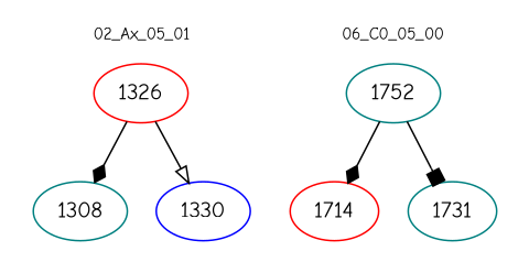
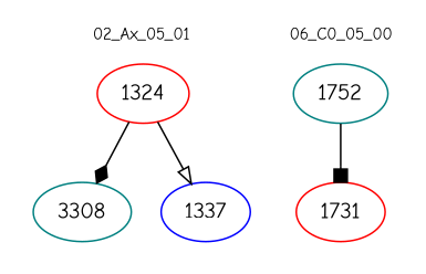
  digraph {
    fontname="Comic Neue"
    node [color=teal fontname="Comic Neue"]
    edge [arrowhead=diamond color=black fontname="Comic Neue"]
-   n1 [color=red label=1326]
-   n2 [label=1308]
-   n3 [color=blue label=1330]
+   n1 [color=red label=1324]
+   n2 [label=3308]
+   n3 [color=blue label=1337]
    n4 [label=1752]
-   n5 [color=red label=1714]
-   n6 [label=1731]
+   n6 [color=red label=1731]
    subgraph cluster_1 {
      color=white
      fontsize=10
      label="02_Ax_05_01"
      n1
      n2
      n3
    }
    subgraph cluster_2 {
      color=white
      fontsize=10
      label="06_C0_05_00"
      n4
-     n5
      n6
    }
    n1 -> n2
    n1 -> n3 [arrowhead=onormal]
-   n4 -> n5
    n4 -> n6 [arrowhead=box]
  }
